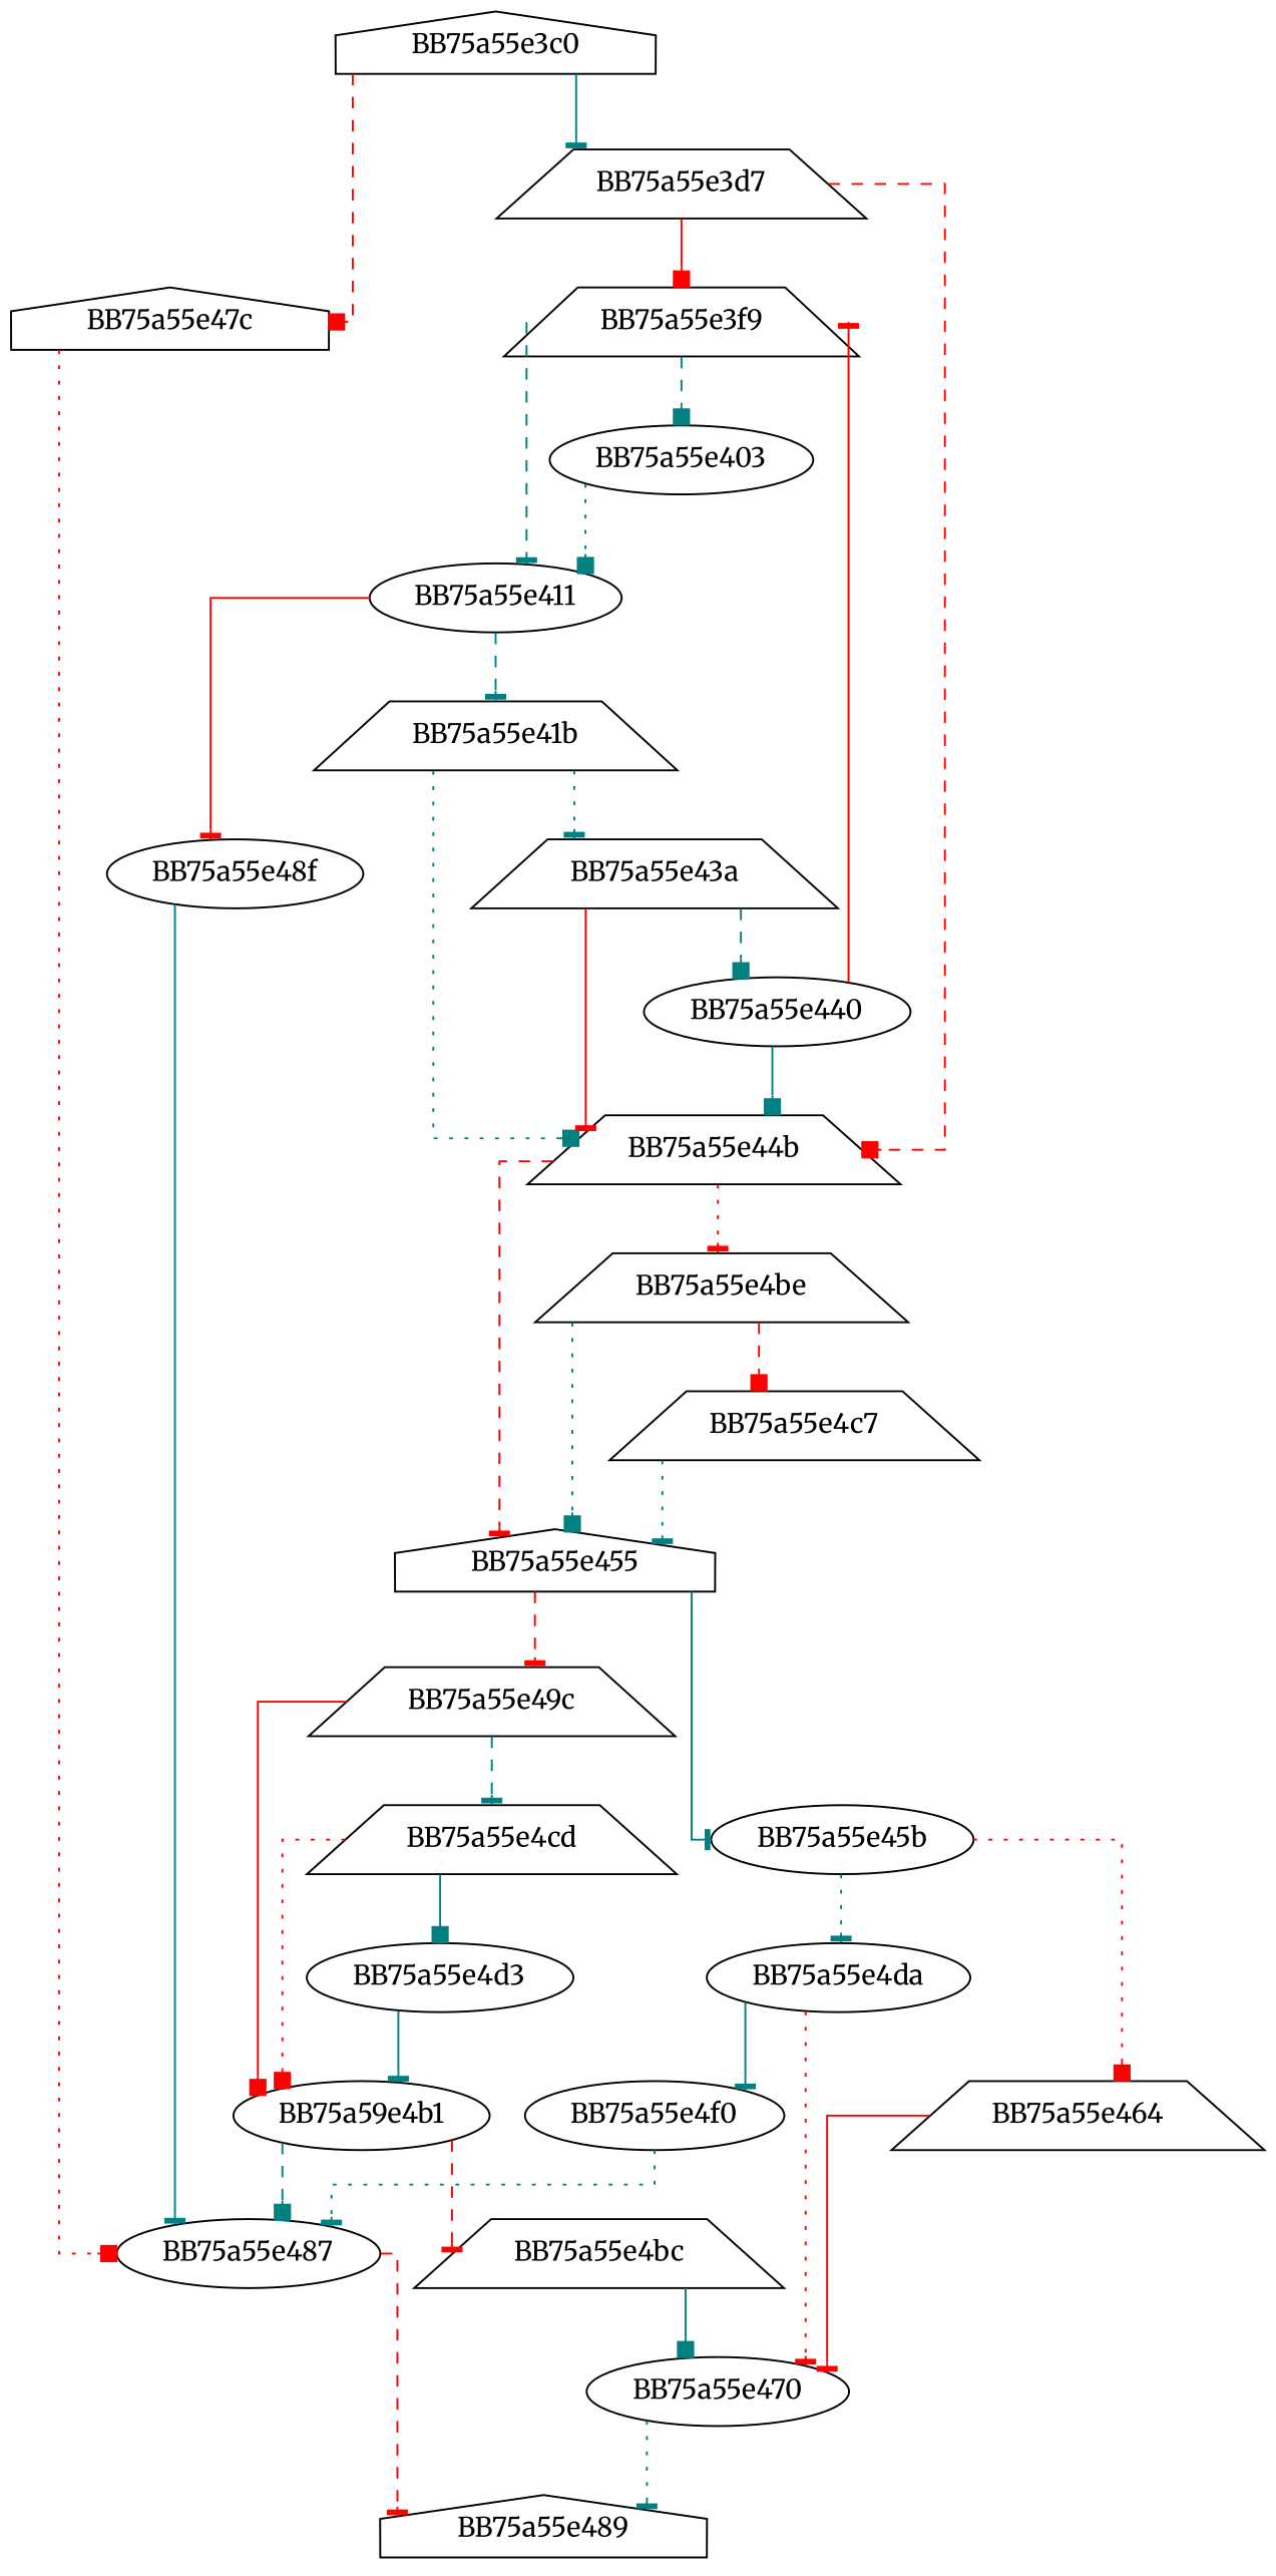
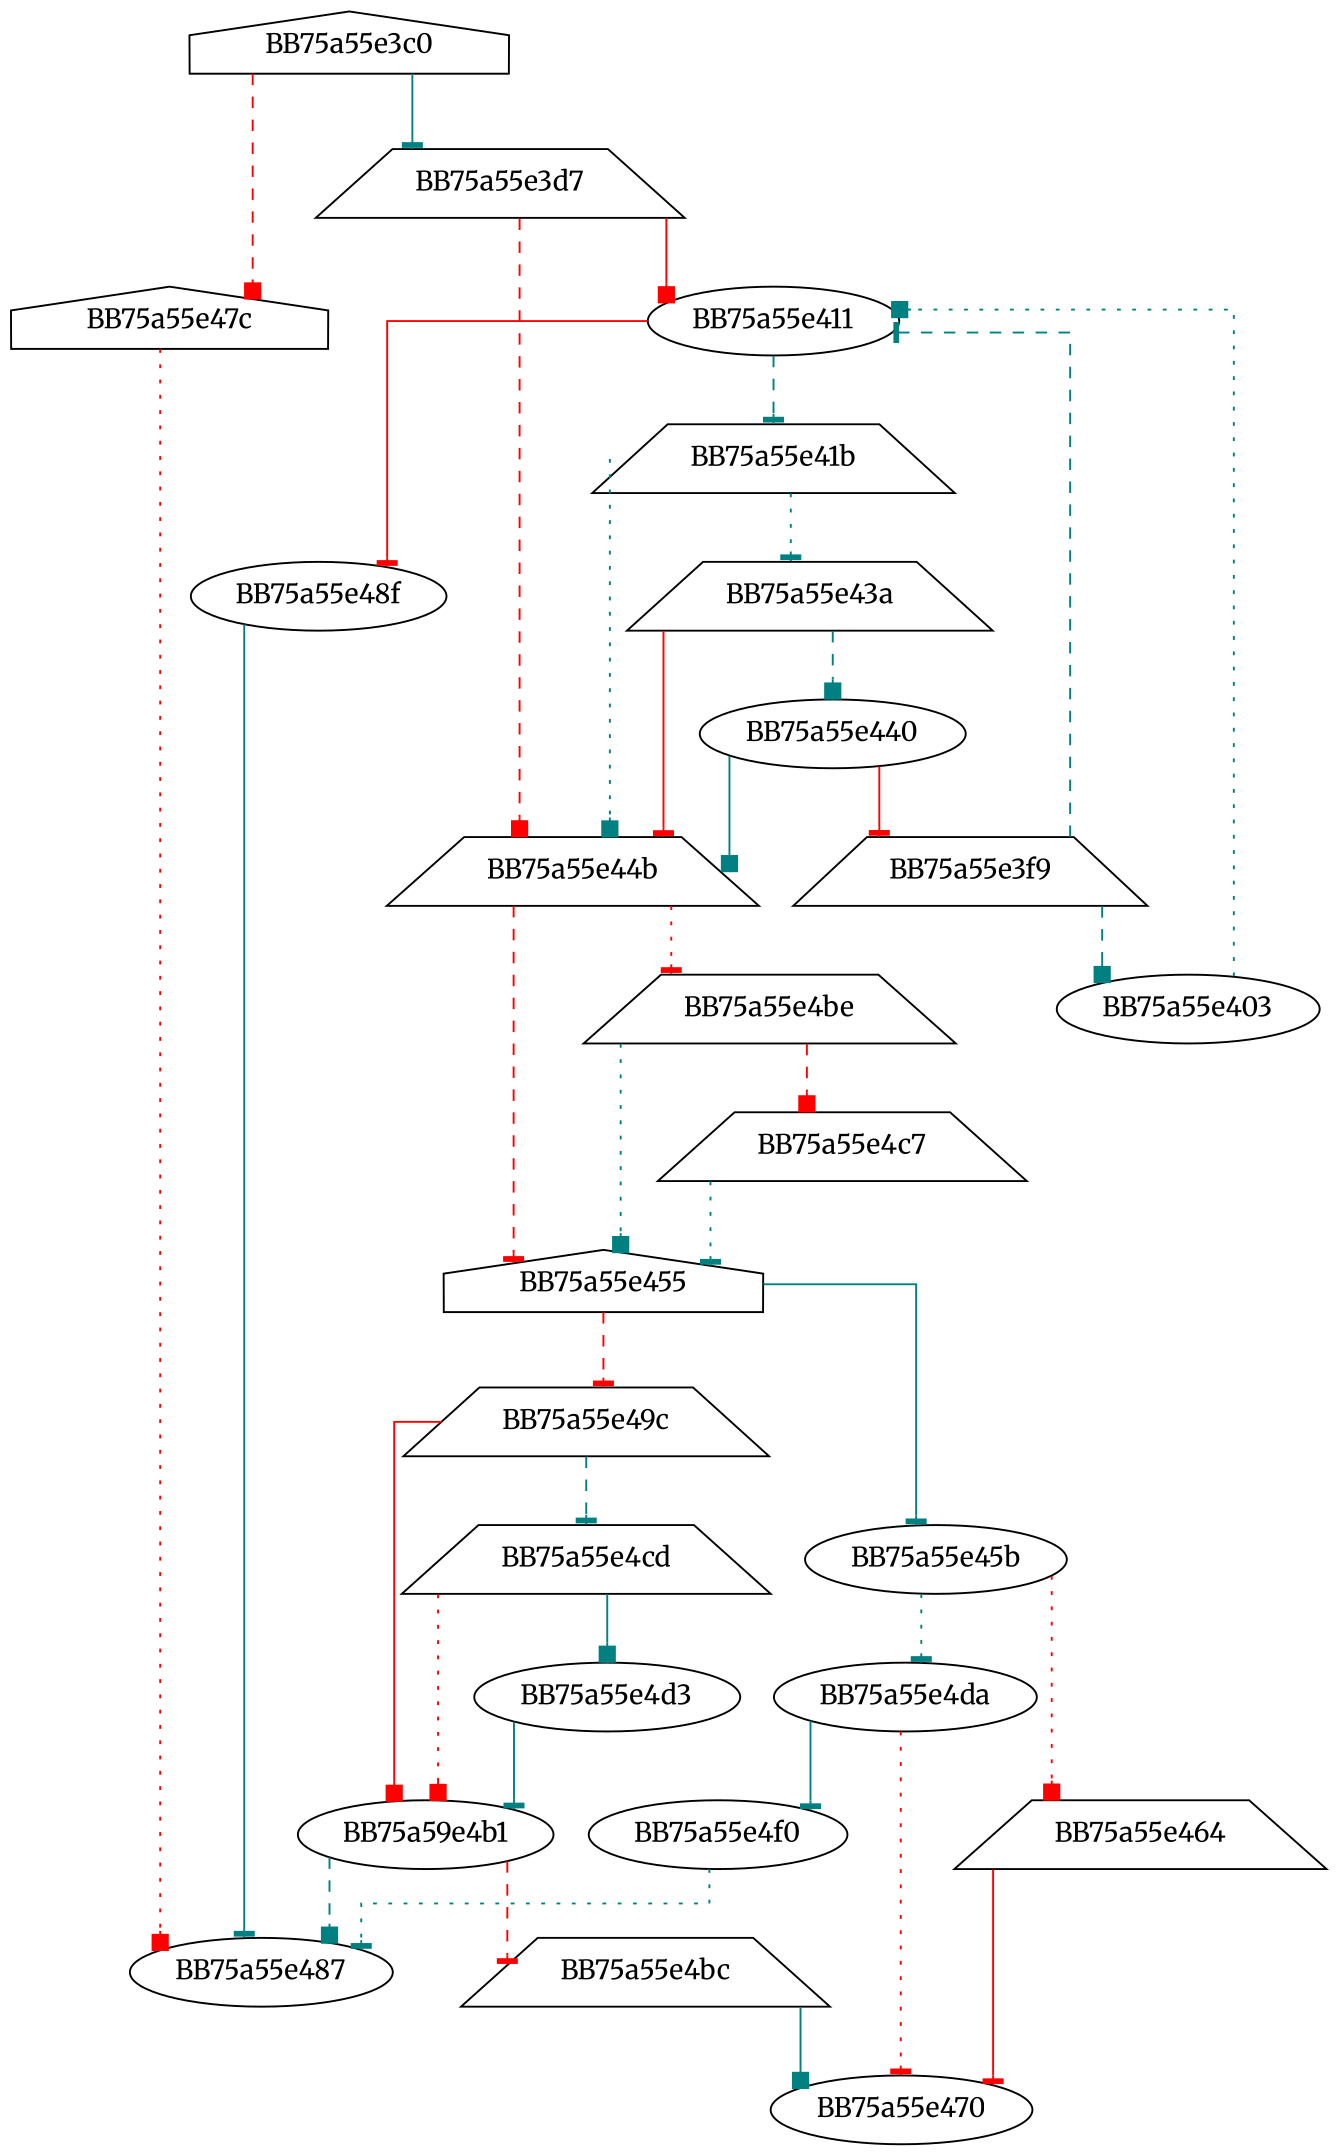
  digraph {
    fontname=Merriweather
    splines=ortho
    node [fontname=Merriweather shape=trapezium]
    edge [arrowhead=tee color=teal fontname=Merriweather style=solid]
    BB75a55e3c0 [shape=house]
    BB75a55e47c [shape=house]
    BB75a55e3d7
    BB75a55e487 [shape=ellipse]
    BB75a55e44b
    BB75a55e3f9
-   BB75a55e489 [shape=house]
    BB75a55e4be
    BB75a55e455 [shape=house]
    BB75a55e411 [shape=ellipse]
    BB75a55e403 [shape=ellipse]
    BB75a55e4c7
    BB75a55e49c
    BB75a55e45b [shape=ellipse]
    BB75a55e48f [shape=ellipse]
    BB75a55e41b
    BB75a55e43a
    BB75a55e440 [shape=ellipse]
    BB75a55e4cd
    n20 [label=BB75a59e4b1 shape=ellipse]
    BB75a55e4da [shape=ellipse]
    BB75a55e464
    BB75a55e4d3 [shape=ellipse]
    BB75a55e4bc
    BB75a55e470 [shape=ellipse]
    BB75a55e4f0 [shape=ellipse]
    BB75a55e3c0 -> BB75a55e47c [arrowhead=box color=red style=dashed]
    BB75a55e3c0 -> BB75a55e3d7
    BB75a55e47c -> BB75a55e487 [arrowhead=box color=red style=dotted]
    BB75a55e3d7 -> BB75a55e44b [arrowhead=box color=red style=dashed]
-   BB75a55e3d7 -> BB75a55e3f9 [arrowhead=box color=red]
-   BB75a55e487 -> BB75a55e489 [color=red style=dashed]
+   BB75a55e3d7 -> BB75a55e411 [arrowhead=box color=red]
    BB75a55e44b -> BB75a55e4be [color=red style=dotted]
    BB75a55e44b -> BB75a55e455 [color=red style=dashed]
    BB75a55e3f9 -> BB75a55e411 [style=dashed]
    BB75a55e3f9 -> BB75a55e403 [arrowhead=box style=dashed]
    BB75a55e4be -> BB75a55e455 [arrowhead=box style=dotted]
    BB75a55e4be -> BB75a55e4c7 [arrowhead=box color=red style=dashed]
    BB75a55e455 -> BB75a55e49c [color=red style=dashed]
    BB75a55e455 -> BB75a55e45b
    BB75a55e411 -> BB75a55e48f [color=red]
    BB75a55e411 -> BB75a55e41b [style=dashed]
    BB75a55e403 -> BB75a55e411 [arrowhead=box style=dotted]
    BB75a55e4c7 -> BB75a55e455 [style=dotted]
    BB75a55e49c -> BB75a55e4cd [style=dashed]
    BB75a55e49c -> n20 [arrowhead=box color=red]
    BB75a55e45b -> BB75a55e4da [style=dotted]
    BB75a55e45b -> BB75a55e464 [arrowhead=box color=red style=dotted]
    BB75a55e48f -> BB75a55e487
    BB75a55e41b -> BB75a55e44b [arrowhead=box style=dotted]
    BB75a55e41b -> BB75a55e43a [style=dotted]
    BB75a55e43a -> BB75a55e44b [color=red]
    BB75a55e43a -> BB75a55e440 [arrowhead=box style=dashed]
    BB75a55e440 -> BB75a55e44b [arrowhead=box]
    BB75a55e440 -> BB75a55e3f9 [color=red]
    BB75a55e4cd -> n20 [arrowhead=box color=red style=dotted]
    BB75a55e4cd -> BB75a55e4d3 [arrowhead=box]
    n20 -> BB75a55e487 [arrowhead=box style=dashed]
    n20 -> BB75a55e4bc [color=red style=dashed]
    BB75a55e4da -> BB75a55e470 [color=red style=dotted]
    BB75a55e4da -> BB75a55e4f0
    BB75a55e464 -> BB75a55e470 [color=red]
    BB75a55e4d3 -> n20
    BB75a55e4bc -> BB75a55e470 [arrowhead=box]
-   BB75a55e470 -> BB75a55e489 [style=dotted]
    BB75a55e4f0 -> BB75a55e487 [style=dotted]
  }
